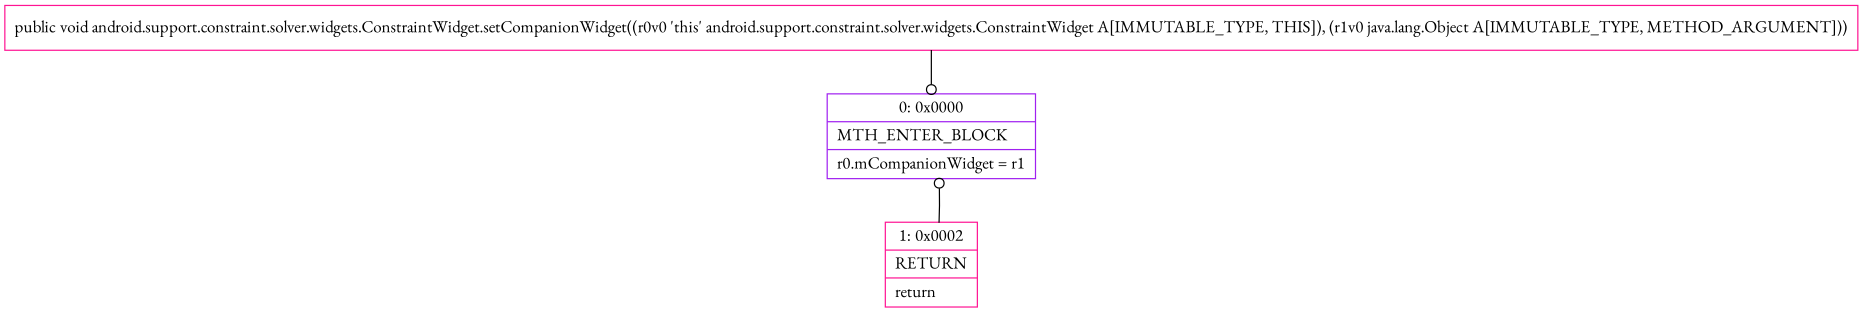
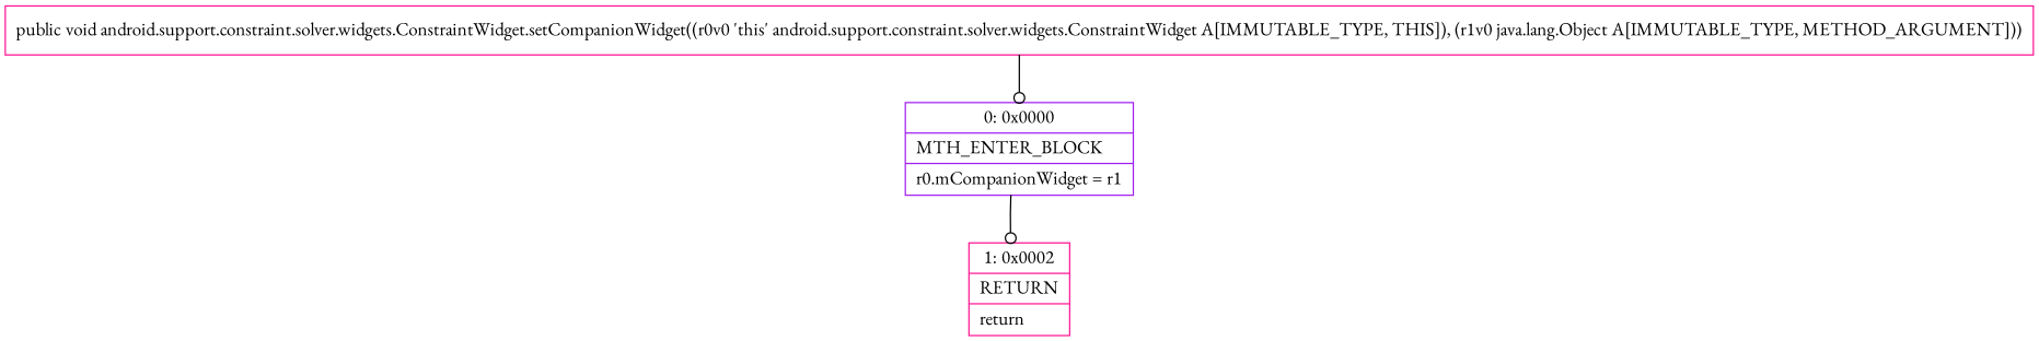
  digraph {
    fontname="EB Garamond"
    node [shape=record color=deeppink fontname="EB Garamond"]
    edge [arrowhead=odot fontname="EB Garamond"]
    n1 [label="{0\:\ 0x0000|MTH_ENTER_BLOCK\l|r0.mCompanionWidget = r1\l}" color=purple]
    n2 [label="{1\:\ 0x0002|RETURN\l|return\l}"]
    n3 [label="{public void android.support.constraint.solver.widgets.ConstraintWidget.setCompanionWidget((r0v0 'this' android.support.constraint.solver.widgets.ConstraintWidget A[IMMUTABLE_TYPE, THIS]), (r1v0 java.lang.Object A[IMMUTABLE_TYPE, METHOD_ARGUMENT])) }"]
-   n2 -> n1
+   n1 -> n2
    n3 -> n1
  }
